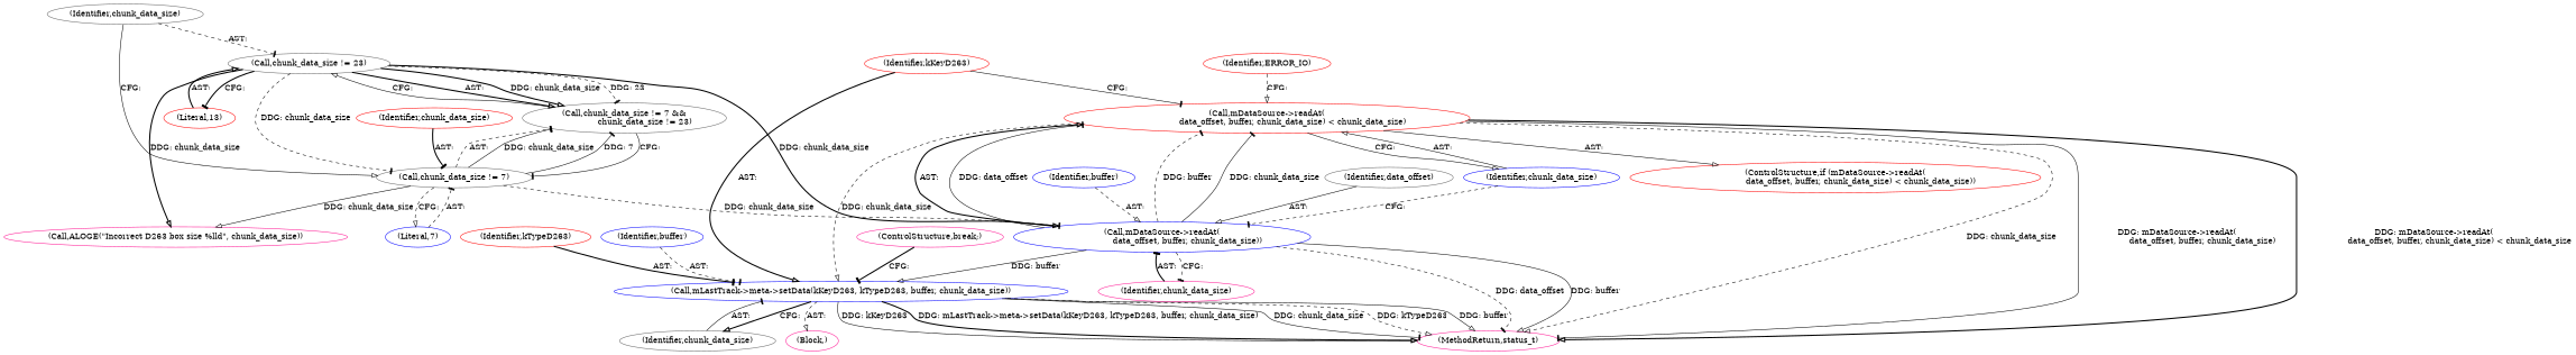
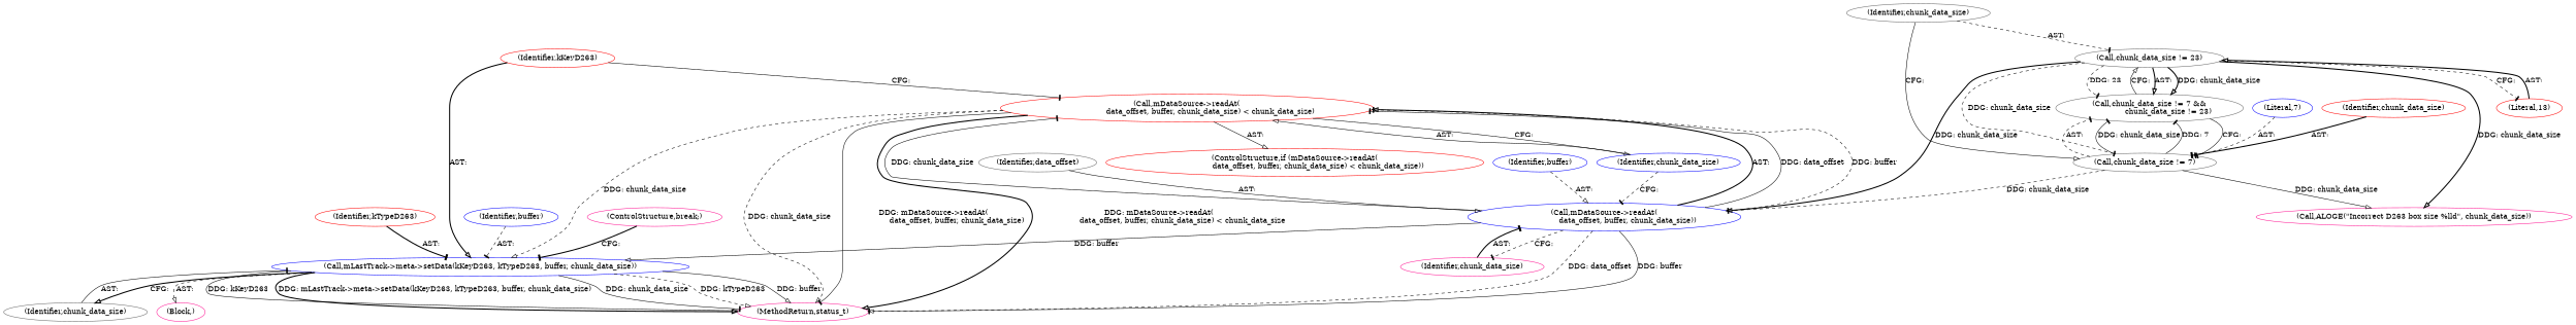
  digraph {
    node [color=red]
    edge [arrowhead=onormal style=solid]
    n1 [label="(Call,mDataSource->readAt(\n                    data_offset, buffer, chunk_data_size) < chunk_data_size)"]
    n2 [color=blue label="(Call,mLastTrack->meta->setData(kKeyD263, kTypeD263, buffer, chunk_data_size))"]
    n3 [color=deeppink label="(MethodReturn,status_t)"]
    n4 [color=blue label="(Identifier,chunk_data_size)"]
    n5 [label="(ControlStructure,if (mDataSource->readAt(\n                    data_offset, buffer, chunk_data_size) < chunk_data_size))"]
    n6 [color=gray40 label="(Identifier,chunk_data_size)"]
    n7 [color=deeppink label="(Block,)"]
    n8 [color=blue label="(Call,mDataSource->readAt(\n                    data_offset, buffer, chunk_data_size))"]
    n9 [color=deeppink label="(Identifier,chunk_data_size)"]
    n10 [color=gray40 label="(Call,chunk_data_size != 23)"]
    n11 [color=gray40 label="(Call,chunk_data_size != 7 &&\n                chunk_data_size != 23)"]
    n12 [color=deeppink label="(Call,ALOGE(\"Incorrect D263 box size %lld\", chunk_data_size))"]
    n13 [label="(Literal,13)"]
    n14 [color=gray40 label="(Call,chunk_data_size != 7)"]
    n15 [color=blue label="(Literal,7)"]
    n16 [color=deeppink label="(ControlStructure,break;)"]
    n17 [label="(Identifier,kTypeD263)"]
    n18 [color=blue label="(Identifier,buffer)"]
    n19 [color=gray40 label="(Identifier,data_offset)"]
    n20 [color=blue label="(Identifier,buffer)"]
    n21 [label="(Identifier,kKeyD263)"]
-   n22 [label="(Identifier,ERROR_IO)"]
    n23 [label="(Identifier,chunk_data_size)"]
    n24 [color=gray40 label="(Identifier,chunk_data_size)"]
    n1 -> n2 [label="DDG: chunk_data_size" style=dashed]
    n1 -> n3 [label="DDG: chunk_data_size" style=dashed]
    n1 -> n3 [arrowhead=tee label="DDG: mDataSource->readAt(\n                    data_offset, buffer, chunk_data_size)"]
    n1 -> n3 [label="DDG: mDataSource->readAt(\n                    data_offset, buffer, chunk_data_size) < chunk_data_size" style=bold]
    n1 -> n4 [label="CFG: "]
    n1 -> n5 [label="AST: "]
    n2 -> n3 [arrowhead=tee label="DDG: chunk_data_size"]
    n2 -> n3 [label="DDG: kTypeD263" style=dashed]
    n2 -> n3 [label="DDG: buffer"]
    n2 -> n3 [label="DDG: kKeyD263"]
    n2 -> n3 [label="DDG: mLastTrack->meta->setData(kKeyD263, kTypeD263, buffer, chunk_data_size)" style=bold]
    n2 -> n6 [label="CFG: " style=bold]
    n2 -> n7 [label="AST: " style=dashed]
    n4 -> n1 [label="AST: "]
    n4 -> n8 [arrowhead=tee label="CFG: " style=dashed]
    n6 -> n2 [arrowhead=tee label="AST: "]
    n8 -> n1 [label="AST: " style=bold]
    n8 -> n1 [arrowhead=tee label="DDG: data_offset"]
    n8 -> n1 [arrowhead=tee label="DDG: buffer" style=dashed]
    n8 -> n1 [arrowhead=tee label="DDG: chunk_data_size"]
    n8 -> n2 [label="DDG: buffer"]
    n8 -> n3 [arrowhead=tee label="DDG: data_offset" style=dashed]
    n8 -> n3 [label="DDG: buffer"]
    n8 -> n9 [arrowhead=tee label="CFG: " style=dashed]
    n9 -> n8 [arrowhead=tee label="AST: " style=bold]
    n10 -> n8 [label="DDG: chunk_data_size" style=bold]
    n10 -> n11 [label="AST: " style=bold]
    n10 -> n11 [label="DDG: chunk_data_size" style=bold]
    n10 -> n11 [arrowhead=tee label="DDG: 23" style=dashed]
    n10 -> n12 [label="DDG: chunk_data_size" style=bold]
-   n10 -> n13 [arrowhead=tee label="CFG: " style=bold]
+   n10 -> n13 [arrowhead=tee label="CFG: " style=dashed]
    n10 -> n14 [arrowhead=tee label="DDG: chunk_data_size" style=dashed]
    n11 -> n10 [label="CFG: "]
    n11 -> n14 [arrowhead=tee label="CFG: "]
    n13 -> n10 [label="AST: " style=bold]
    n14 -> n8 [arrowhead=tee label="DDG: chunk_data_size" style=dashed]
    n14 -> n11 [arrowhead=tee label="AST: " style=dashed]
    n14 -> n11 [arrowhead=tee label="DDG: chunk_data_size"]
    n14 -> n11 [arrowhead=tee label="DDG: 7"]
    n14 -> n12 [label="DDG: chunk_data_size"]
-   n14 -> n15 [label="CFG: " style=dashed]
    n15 -> n14 [arrowhead=tee label="AST: " style=dashed]
    n16 -> n2 [arrowhead=tee label="CFG: " style=bold]
    n17 -> n2 [arrowhead=tee label="AST: " style=bold]
    n18 -> n2 [arrowhead=tee label="AST: " style=dashed]
    n19 -> n8 [label="AST: "]
    n20 -> n8 [label="AST: " style=dashed]
    n21 -> n1 [arrowhead=tee label="CFG: "]
    n21 -> n2 [label="AST: " style=bold]
-   n22 -> n1 [label="CFG: " style=dashed]
    n23 -> n14 [arrowhead=tee label="AST: " style=bold]
    n24 -> n10 [arrowhead=tee label="AST: " style=dashed]
    n24 -> n14 [label="CFG: "]
  }
